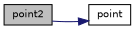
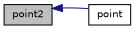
  digraph {
    rankdir=LR
    node [color=black fontname=Helvetica fontsize=10 shape=record style=filled]
    n1 [fillcolor=grey75 fontcolor=black height=0.2 label=point2 width=0.4]
    n2 [fillcolor=white height=0.2 label=point width=0.4]
-   n1 -> n2 [color=midnightblue fontname=Helvetica fontsize=10 labelfontname=Helvetica labelfontsize=10 style=solid]
+   n2 -> n1 [color=midnightblue fontname=Helvetica fontsize=10 labelfontname=Helvetica labelfontsize=10 style=solid]
  }
